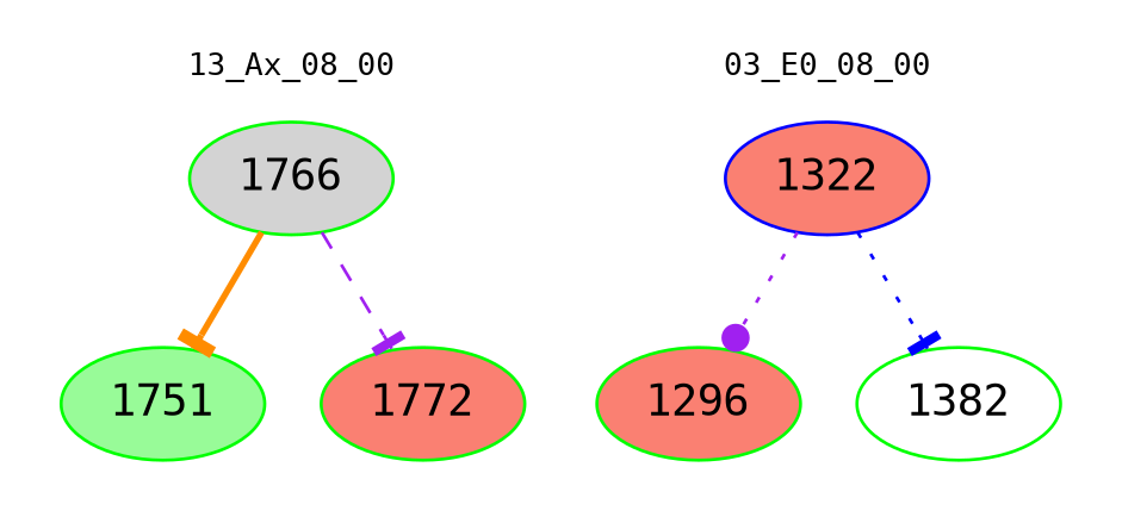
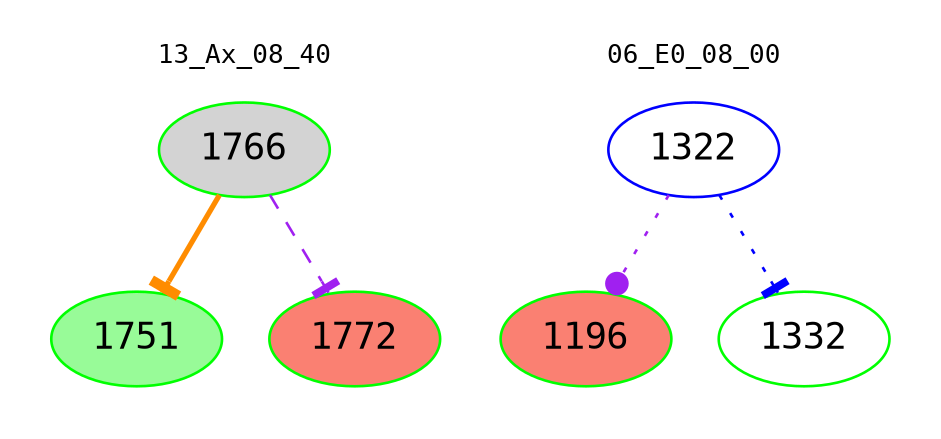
  digraph {
    fontname="DejaVu Sans Mono"
    node [color=green fillcolor=salmon fontname="DejaVu Sans Mono" style=filled]
    edge [arrowhead=tee color=purple fontname="DejaVu Sans Mono" style=dotted]
    n1 [fillcolor=lightgrey label=1766]
    n2 [fillcolor=palegreen label=1751]
    n3 [label=1772]
-   n4 [color=blue label=1322]
-   n5 [label=1296]
-   n6 [fillcolor=white label=1382]
+   n4 [color=blue fillcolor=white label=1322]
+   n5 [label=1196]
+   n6 [fillcolor=white label=1332]
    subgraph cluster_1 {
      color=white
      fontsize=10
-     label="13_Ax_08_00"
+     label="13_Ax_08_40"
      n1
      n2
      n3
    }
    subgraph cluster_2 {
      color=white
      fontsize=10
-     label="03_E0_08_00"
+     label="06_E0_08_00"
      n4
      n5
      n6
    }
    n1 -> n2 [color=darkorange style=bold]
    n1 -> n3 [style=dashed]
    n4 -> n5 [arrowhead=dot]
    n4 -> n6 [color=blue]
  }
